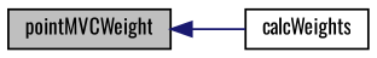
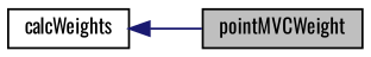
  digraph {
    rankdir=LR
    fontname=Oswald
    node [color=black fontname=Oswald fontsize=10 shape=record]
    n1 [fillcolor=grey75 fontcolor=black height=0.2 label=pointMVCWeight style=filled width=0.4]
    n2 [height=0.2 label=calcWeights width=0.4]
-   n1 -> n2 [color=midnightblue dir=back fontname=Oswald fontsize=10 labelfontname=Helvetica labelfontsize=10 style=solid]
+   n2 -> n1 [color=midnightblue dir=back fontname=Oswald fontsize=10 labelfontname=Helvetica labelfontsize=10 style=solid]
  }
